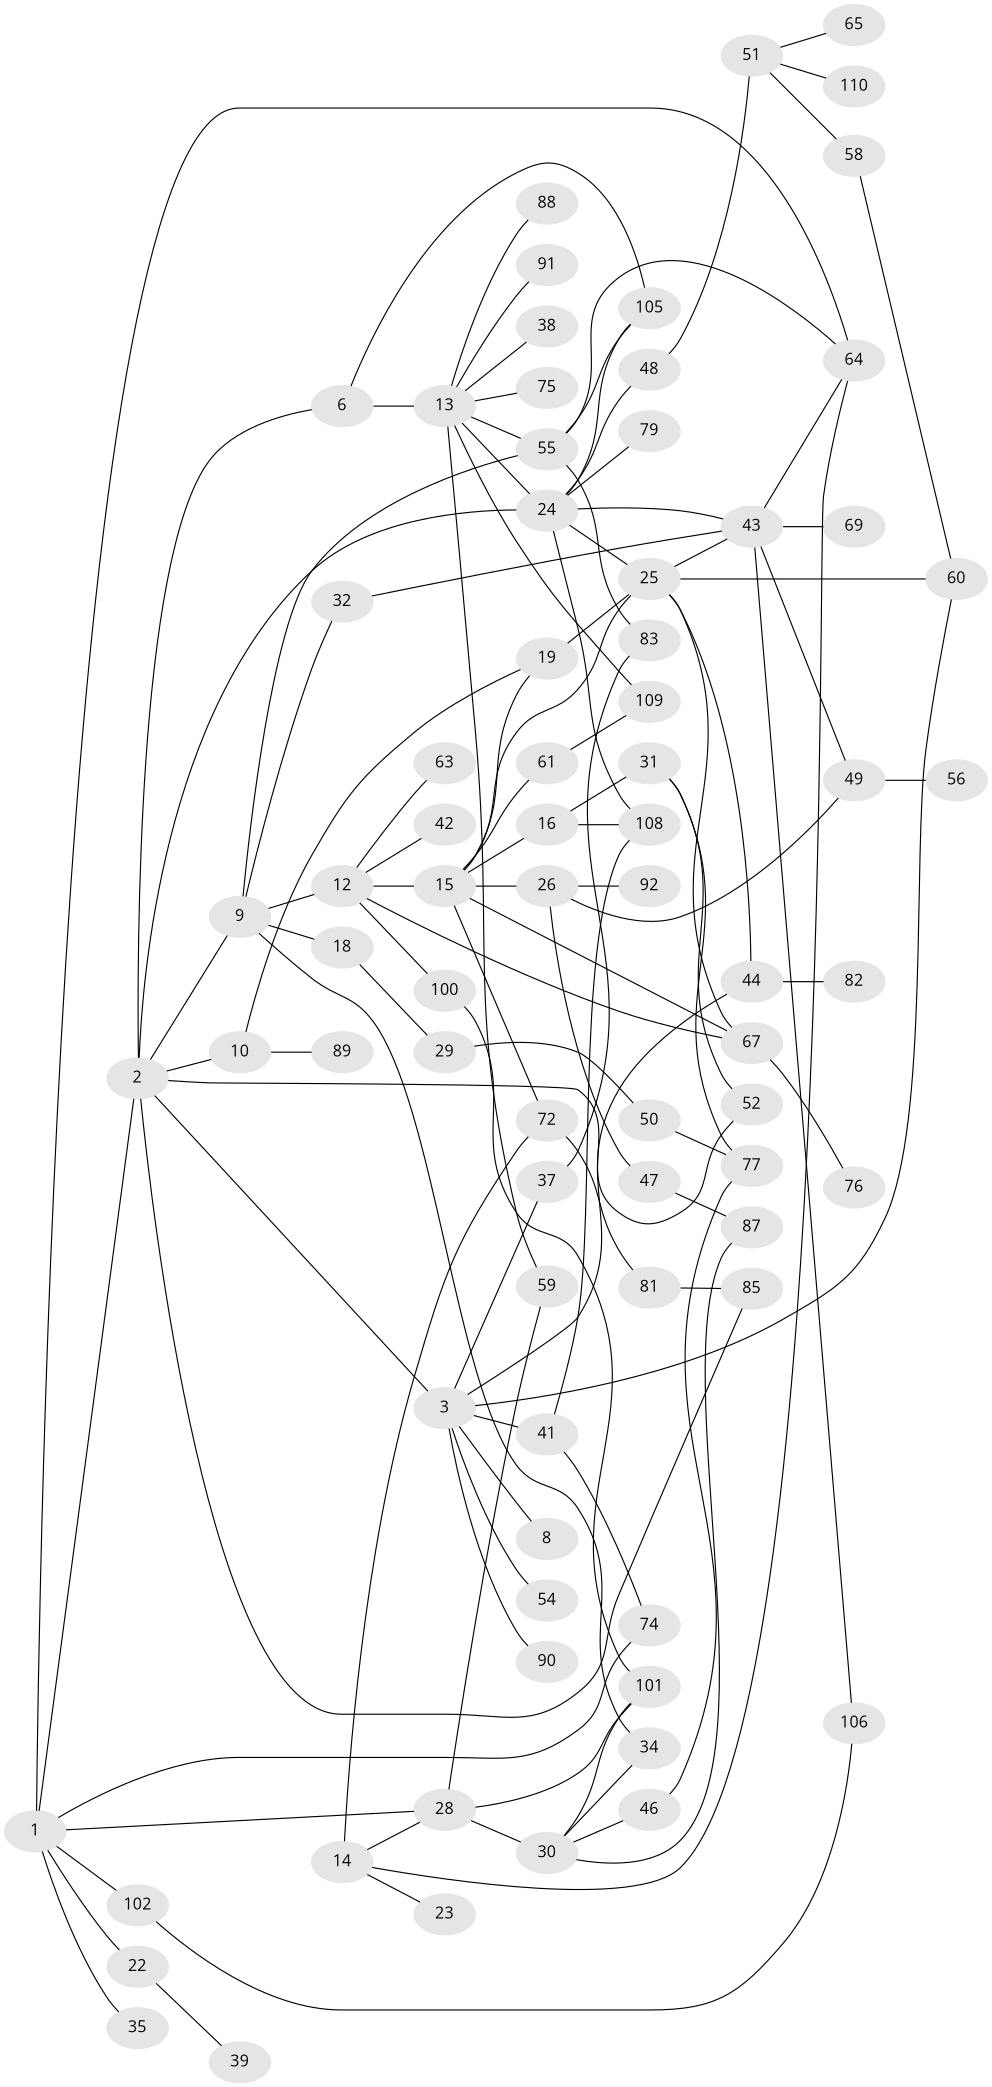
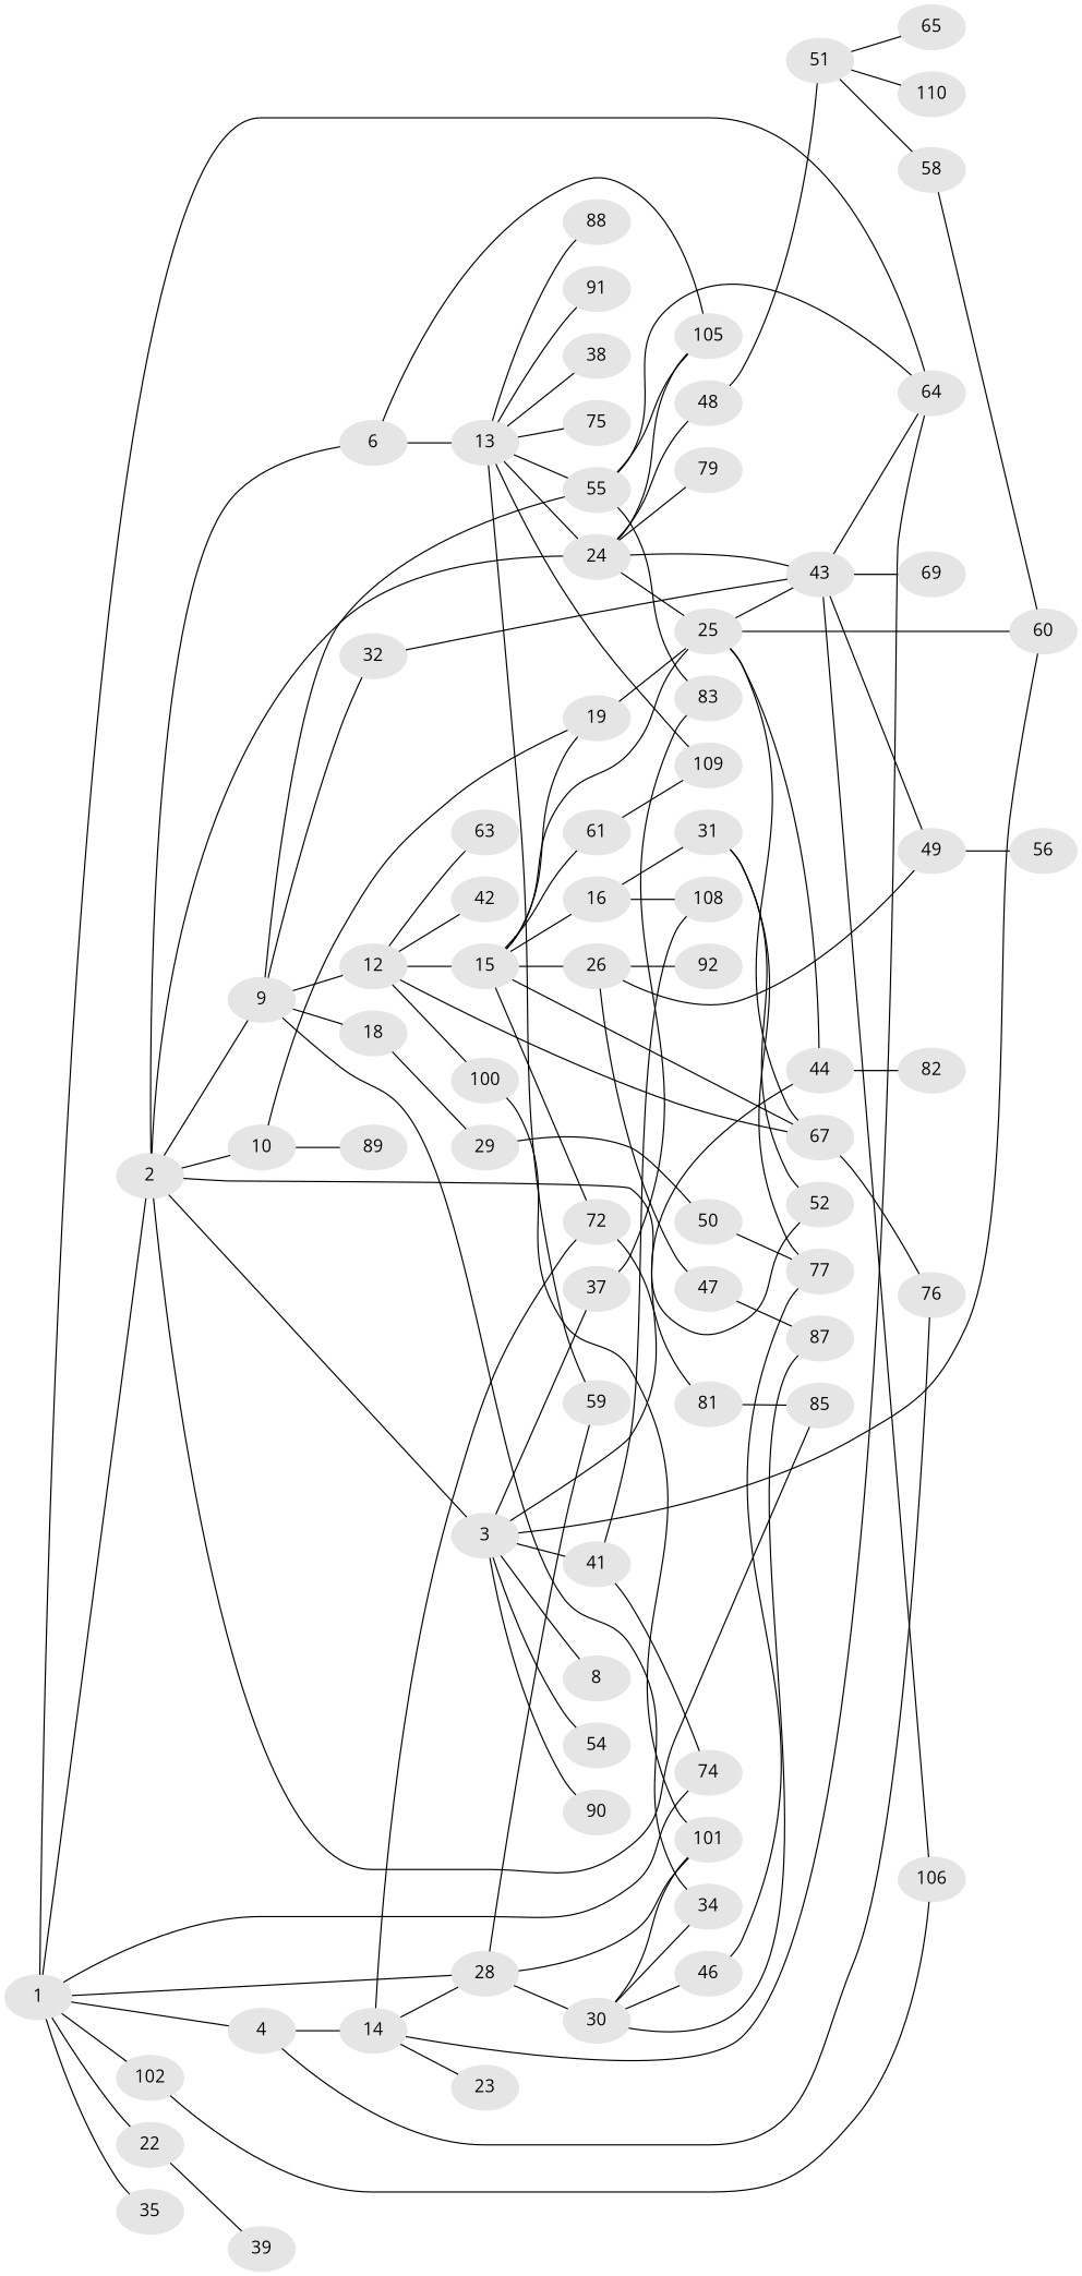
  graph {
    fontname="Open Sans"
    rankdir=LR
    node [color=gray90 fontname="Open Sans" style=filled]
    edge [fontname="Open Sans"]
    1 [super="+66"]
    2 [super="+5"]
+   4
    22
    28 [super="+63"]
    35
    64 [super="+94"]
    74 [super="+112"]
    102
    3 [super="+7"]
    6
    9 [super="+11"]
    10
    24 [super="+107"]
    52
    85
    14 [super="+45"]
    76 [super="+115"]
    39
    59
    30 [super="+33"]
    101
    106
    8 [super="+36"]
    37 [super="+95"]
    41 [super="+62"]
    44
    54
    60
    90
    13 [super="+21"]
    105
    12 [super="+20"]
    18
    32
    34
    55 [super="+111"]
    19 [super="+78"]
    89
    25 [super="+27"]
    108
    43 [super="+86"]
    48 [super="+68"]
    79
    83 [super="+104"]
    82
    23 [super="+96"]
    72
    38
    75
    88
    91
    109
    67 [super="+80"]
    15 [super="+17"]
    42
    n57 [label=63]
    100
    29
    16 [super="+57"]
    26 [super="+71"]
    61
    81
    31 [super="+103"]
    47 [super="+93"]
    49 [super="+53"]
    92
    77 [super="+97"]
    50
    69
    51 [super="+70"]
    87
    56
    46 [super="+113"]
    58 [super="+114"]
    65
    110
    1 -- 2
+   1 -- 4
    1 -- 22
    1 -- 28
    1 -- 35
    1 -- 64
    1 -- 74
    1 -- 102
    2 -- 3
    2 -- 6
    2 -- 9
    2 -- 10
    2 -- 24
    2 -- 52
    2 -- 85
+   4 -- 14
+   4 -- 76
    22 -- 39
    28 -- 59
    28 -- 30
    28 -- 101
    102 -- 106
    3 -- 8
    3 -- 37
    3 -- 41
    3 -- 44
    3 -- 54
    3 -- 60
    3 -- 90
    6 -- 13
    6 -- 105
    9 -- 12
    9 -- 18
    9 -- 32
    9 -- 34
    9 -- 55
    10 -- 19
    10 -- 89
    24 -- 105
    24 -- 25
-   24 -- 108
    24 -- 43
    24 -- 48
    24 -- 79
    14 -- 28
    14 -- 64
    14 -- 23
    14 -- 72
    30 -- 101
    30 -- 34
    30 -- 87
    30 -- 46
    37 -- 83
    41 -- 74
    41 -- 108
    44 -- 82
    13 -- 24
    13 -- 59
    13 -- 55
    13 -- 38
    13 -- 75
    13 -- 88
    13 -- 91
    13 -- 109
    12 -- 67
    12 -- 15
    12 -- 42 [weight=2]
    12 -- n57
    12 -- 100
    18 -- 29
    32 -- 43
    55 -- 64
    55 -- 105
    55 -- 83
    19 -- 25
    25 -- 44
    25 -- 60
    25 -- 43
    25 -- 67
    43 -- 64
    43 -- 106
    43 -- 49
    43 -- 69
    48 -- 51
    72 -- 81
    67 -- 76
    15 -- 19
    15 -- 25
    15 -- 72
    15 -- 67
    15 -- 16
    15 -- 26
    15 -- 61
    100 -- 101
    29 -- 50
    16 -- 108
    16 -- 31
    26 -- 47
    26 -- 49
    26 -- 92
    61 -- 109
    81 -- 85
    31 -- 52
    31 -- 77
    47 -- 87
    49 -- 56
    50 -- 77
    51 -- 58
    51 -- 65
    51 -- 110
    46 -- 77
    58 -- 60
  }
